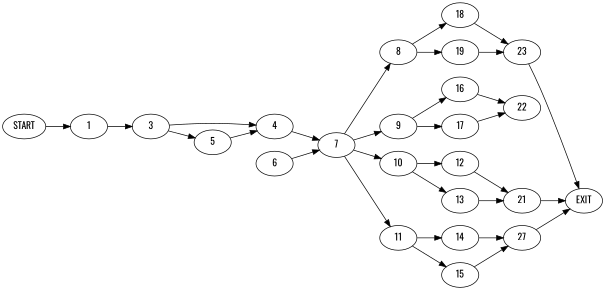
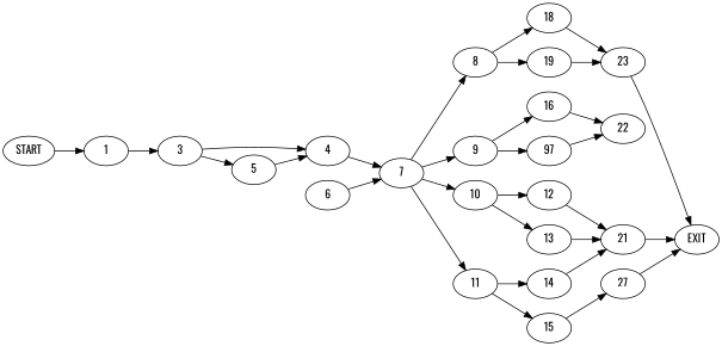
  digraph {
    fontname=Oswald
    rankdir=LR
    node [fontname=Oswald]
    edge [fontname=Oswald]
    n1 [label=START]
    1
    3
    n4 [label=EXIT]
    4
    5
    7
    8
    9
    10
    11
    6
    18
    19
    16
-   17
+   17 [label=97]
    12
    13
    14
    15
    23
    22
    21
    n24 [label=27]
    n1 -> 1
    1 -> 3
    3 -> 4
    3 -> 5
    4 -> 7
    5 -> 4
    7 -> 8
    7 -> 9
    7 -> 10
    7 -> 11
    8 -> 18
    8 -> 19
    9 -> 16
    9 -> 17
    10 -> 12
    10 -> 13
    11 -> 14
    11 -> 15
    6 -> 7
    18 -> 23
    19 -> 23
    16 -> 22
    17 -> 22
    12 -> 21
    13 -> 21
-   14 -> n24
+   14 -> 21
    15 -> n24
    23 -> n4
    21 -> n4
    n24 -> n4
  }
